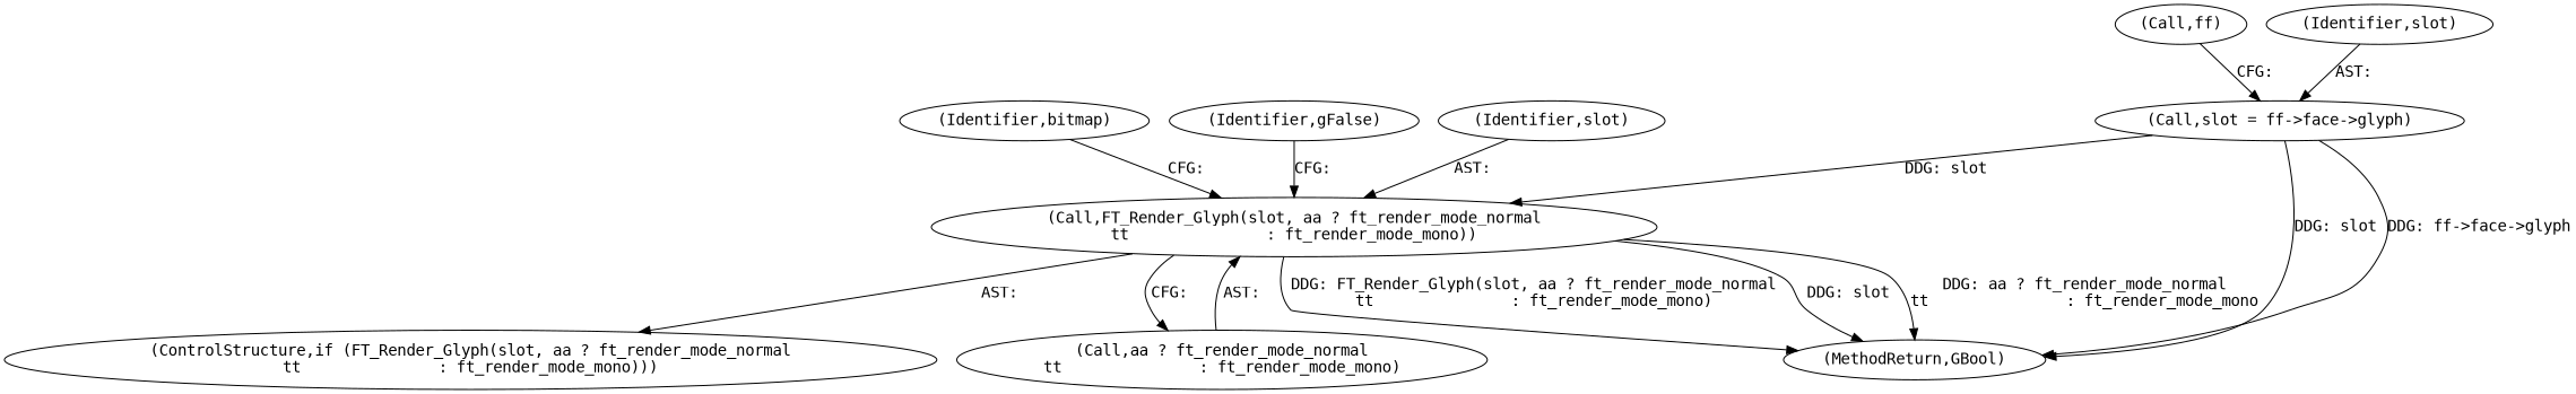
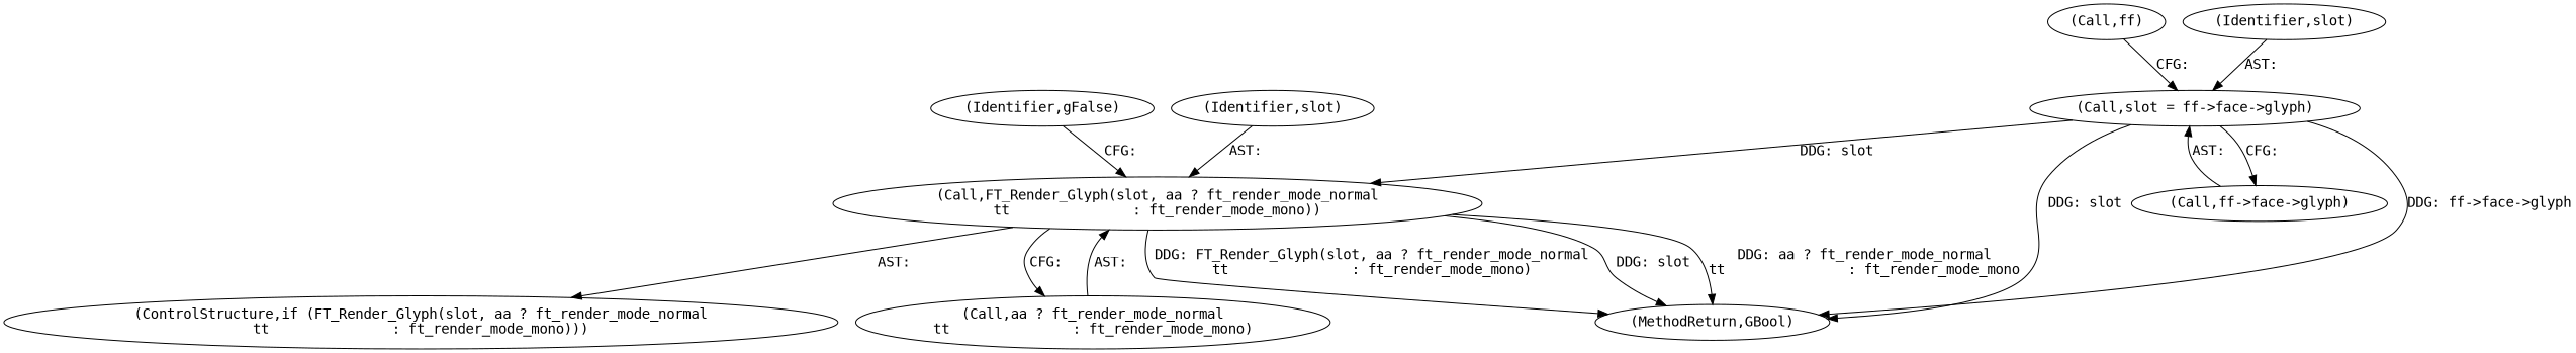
  digraph {
    fontname="DejaVu Sans Mono"
    node [fontname="DejaVu Sans Mono"]
    edge [fontname="DejaVu Sans Mono"]
    n1 [label="(Call,slot = ff->face->glyph)"]
    n2 [label="(Call,FT_Render_Glyph(slot, aa ? ft_render_mode_normal\n\t\t               : ft_render_mode_mono))"]
+   n3 [label="(Call,ff->face->glyph)"]
    n4 [label="(MethodReturn,GBool)"]
    n5 [label="(ControlStructure,if (FT_Render_Glyph(slot, aa ? ft_render_mode_normal\n\t\t               : ft_render_mode_mono)))"]
    n6 [label="(Call,aa ? ft_render_mode_normal\n\t\t               : ft_render_mode_mono)"]
-   n7 [label="(Identifier,bitmap)"]
    n8 [label="(Call,ff)"]
    n9 [label="(Identifier,gFalse)"]
    n10 [label="(Identifier,slot)"]
    n11 [label="(Identifier,slot)"]
    n1 -> n2 [label="DDG: slot"]
+   n1 -> n3 [label="CFG: "]
    n1 -> n4 [label="DDG: slot"]
    n1 -> n4 [label="DDG: ff->face->glyph"]
    n2 -> n4 [label="DDG: slot"]
    n2 -> n4 [label="DDG: aa ? ft_render_mode_normal\n\t\t               : ft_render_mode_mono"]
    n2 -> n4 [label="DDG: FT_Render_Glyph(slot, aa ? ft_render_mode_normal\n\t\t               : ft_render_mode_mono)"]
    n2 -> n5 [label="AST: "]
    n2 -> n6 [label="CFG: "]
+   n3 -> n1 [label="AST: "]
    n6 -> n2 [label="AST: "]
-   n7 -> n2 [label="CFG: "]
    n8 -> n1 [label="CFG: "]
    n9 -> n2 [label="CFG: "]
    n10 -> n2 [label="AST: "]
    n11 -> n1 [label="AST: "]
  }
